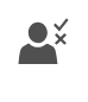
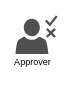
  <mxCell id="0" />
  <mxCell id="1" parent="0" />
  <mxCell id="2" value="" style="group" vertex="1" connectable="0" parent="1"><mxGeometry x="20" y="20" width="55.73" height="71.9" as="geometry" /></mxCell>
  <mxCell id="3" value="" style="pointerEvents=1;shadow=0;dashed=0;html=1;strokeColor=none;fillColor=#505050;labelPosition=center;verticalLabelPosition=bottom;verticalAlign=top;outlineConnect=0;align=center;shape=mxgraph.office.users.approver;aspect=fixed;" vertex="1" parent="2"><mxGeometry width="55.73" height="51" as="geometry" /></mxCell>
+ <mxCell id="4" value="Approver" style="text;html=1;strokeColor=none;fillColor=none;align=center;verticalAlign=middle;whiteSpace=wrap;rounded=0;" vertex="1" parent="2"><mxGeometry x="3" y="51.9" width="40" height="20" as="geometry" /></mxCell>
